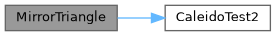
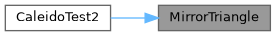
  digraph {
    rankdir=RL
    node [fontname=Helvetica fontsize=10 shape=box style=filled]
    n1 [color=gray40 fillcolor=grey60 fontcolor=black height=0.2 label=MirrorTriangle width=0.4]
    n2 [color=grey40 fillcolor=white height=0.2 label=CaleidoTest2 width=0.4]
-   n2 -> n1 [color=steelblue1 dir=back fontname=Helvetica fontsize=10 labelfontname=Helvetica labelfontsize=10 style=solid]
+   n1 -> n2 [color=steelblue1 dir=back fontname=Helvetica fontsize=10 labelfontname=Helvetica labelfontsize=10 style=solid]
  }
